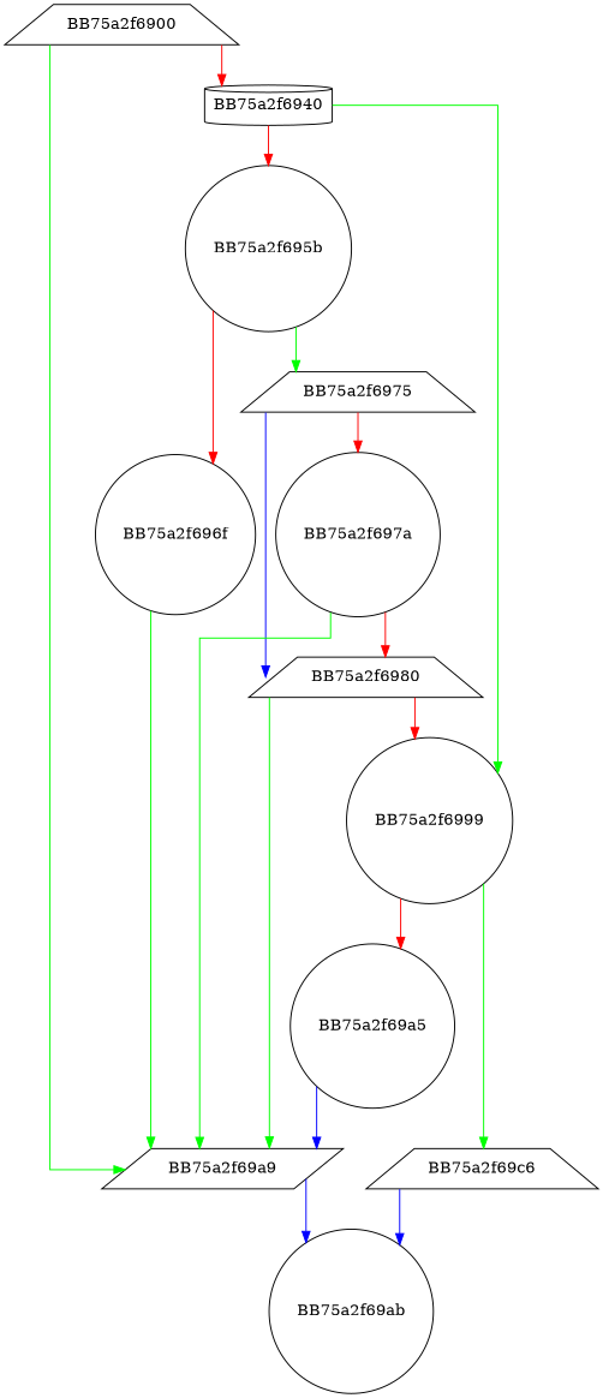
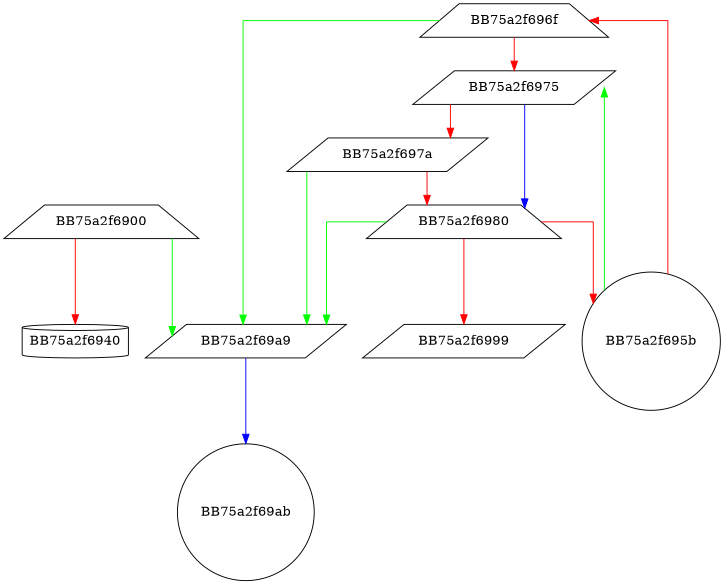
  digraph {
    splines=ortho
    node [shape=circle]
    edge [color=red]
    BB75a2f69a9 [shape=parallelogram]
    BB75a2f6900 [shape=trapezium]
    BB75a2f6940 [shape=cylinder]
    BB75a2f69ab
-   BB75a2f6999
+   BB75a2f6999 [shape=parallelogram]
    BB75a2f695b
-   BB75a2f69c6 [shape=trapezium]
-   BB75a2f69a5
-   BB75a2f6975 [shape=trapezium]
-   BB75a2f696f
+   BB75a2f6975 [shape=parallelogram]
+   BB75a2f696f [shape=trapezium]
    BB75a2f6980 [shape=trapezium]
-   BB75a2f697a
+   BB75a2f697a [shape=parallelogram]
    BB75a2f69a9 -> BB75a2f69ab [color=blue]
    BB75a2f6900 -> BB75a2f69a9 [color=green]
    BB75a2f6900 -> BB75a2f6940
-   BB75a2f6940 -> BB75a2f6999 [color=green]
-   BB75a2f6940 -> BB75a2f695b
-   BB75a2f6999 -> BB75a2f69c6 [color=green]
-   BB75a2f6999 -> BB75a2f69a5
+   BB75a2f6980 -> BB75a2f695b
    BB75a2f695b -> BB75a2f6975 [color=green]
    BB75a2f695b -> BB75a2f696f
-   BB75a2f69c6 -> BB75a2f69ab [color=blue]
-   BB75a2f69a5 -> BB75a2f69a9 [color=blue]
    BB75a2f6975 -> BB75a2f6980 [color=blue]
    BB75a2f6975 -> BB75a2f697a
    BB75a2f696f -> BB75a2f69a9 [color=green]
+   BB75a2f696f -> BB75a2f6975
    BB75a2f6980 -> BB75a2f69a9 [color=green]
    BB75a2f6980 -> BB75a2f6999
    BB75a2f697a -> BB75a2f69a9 [color=green]
    BB75a2f697a -> BB75a2f6980
  }
